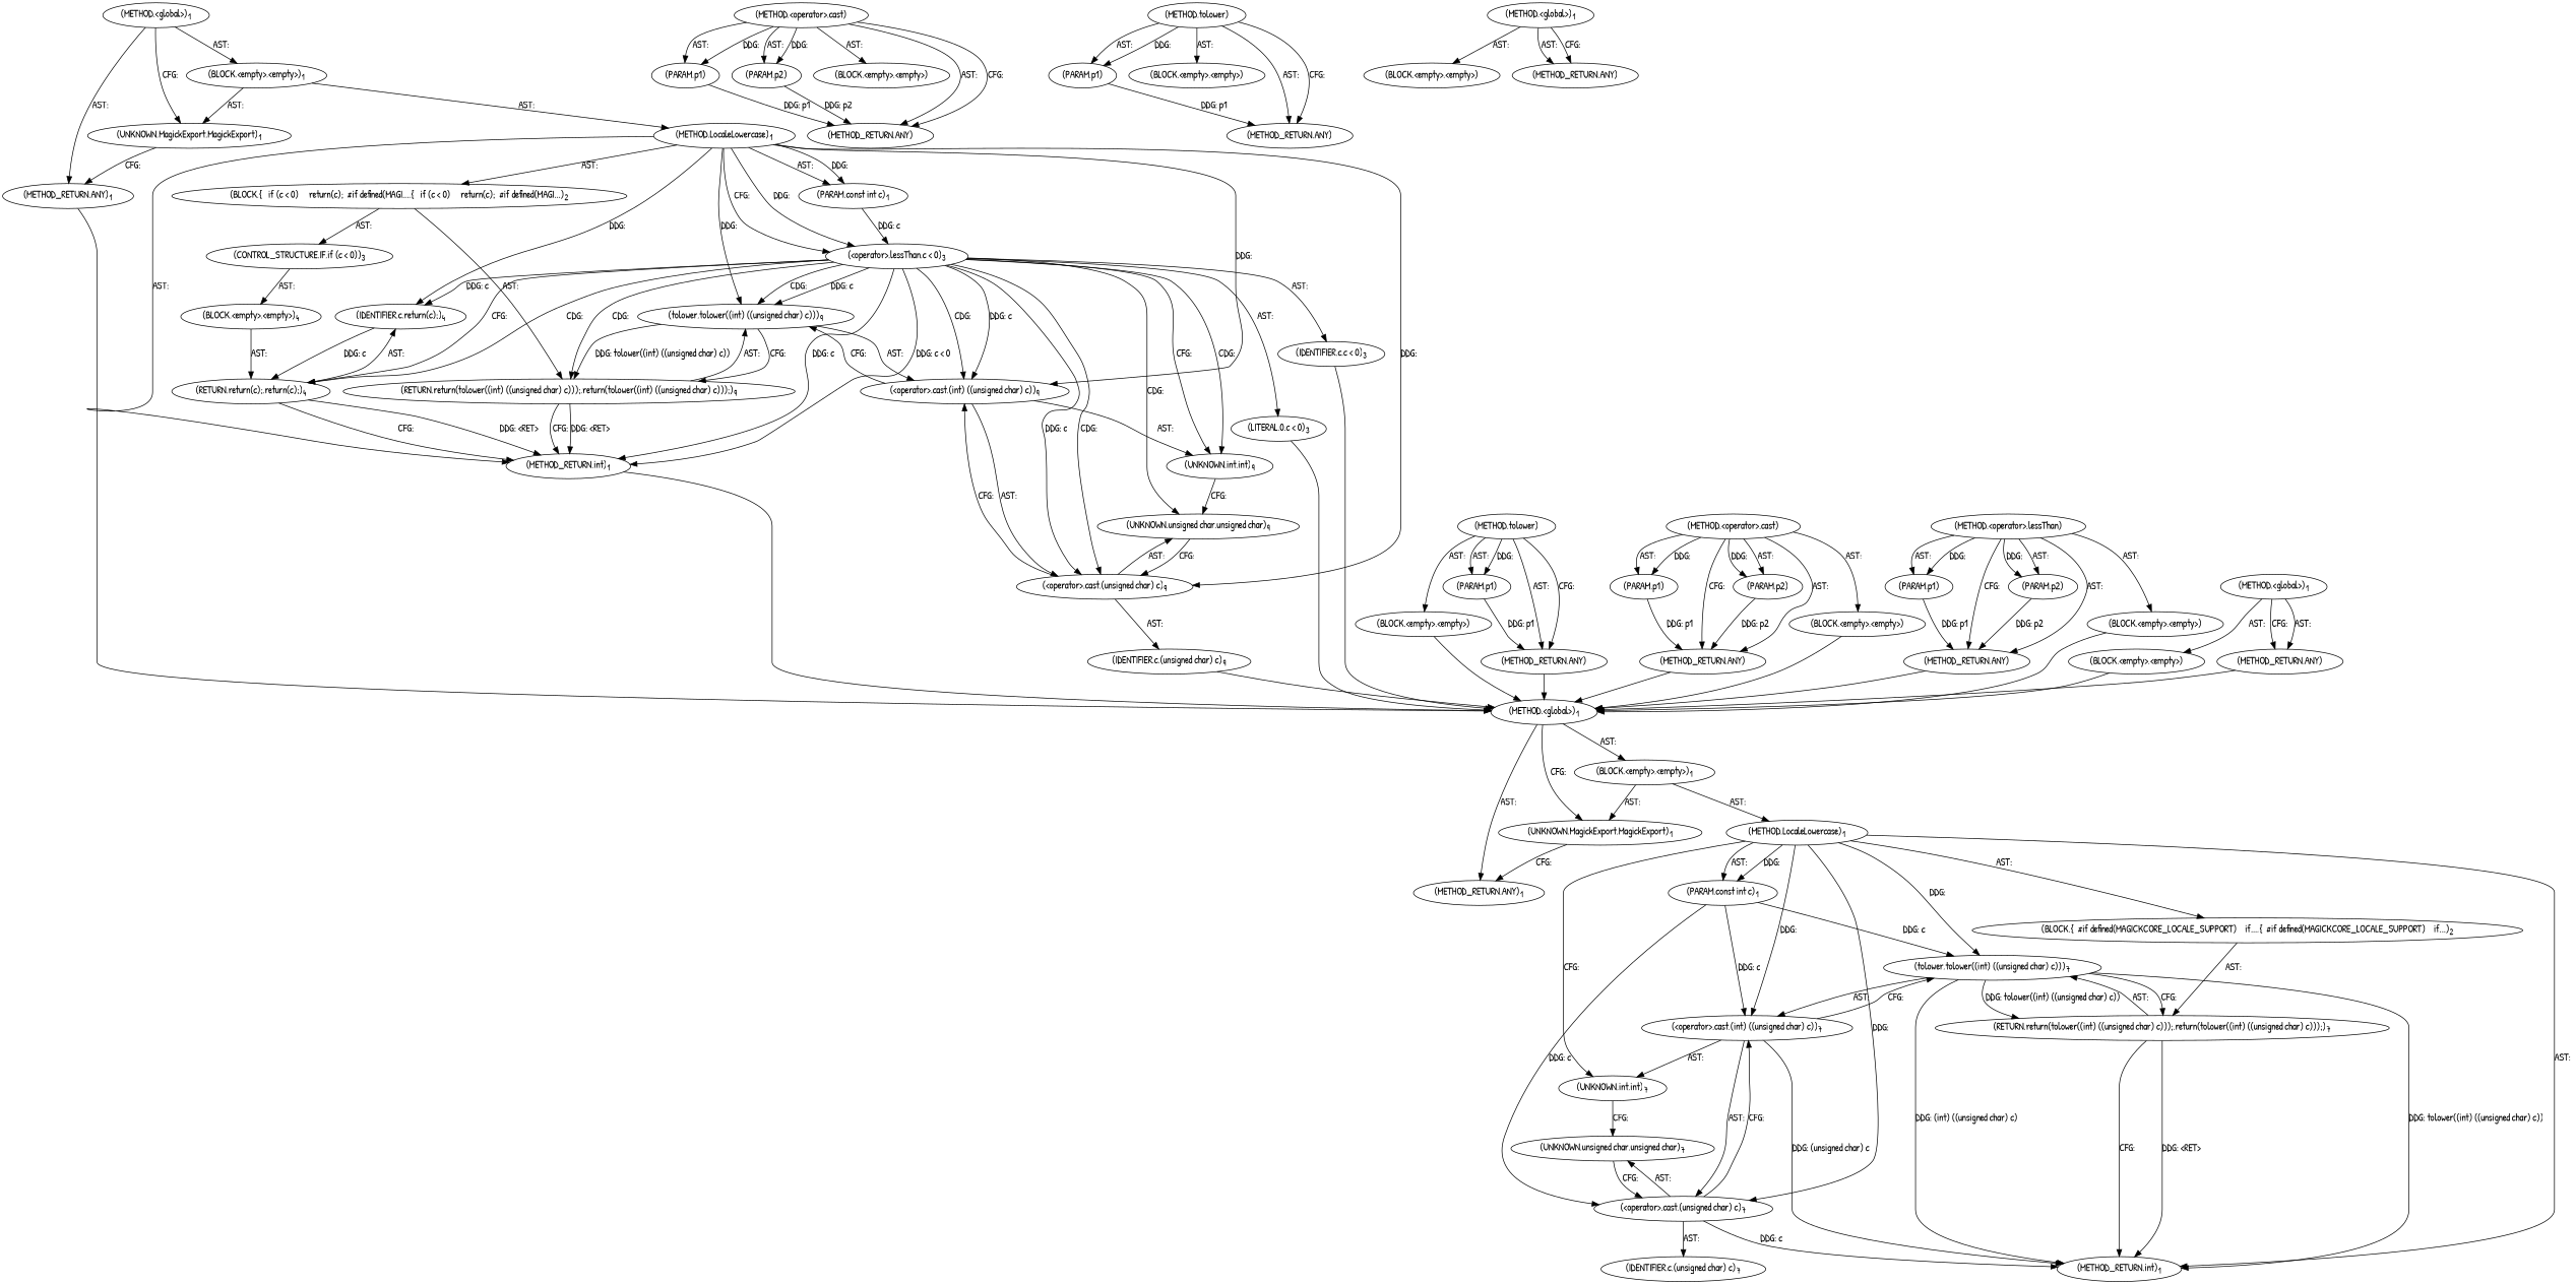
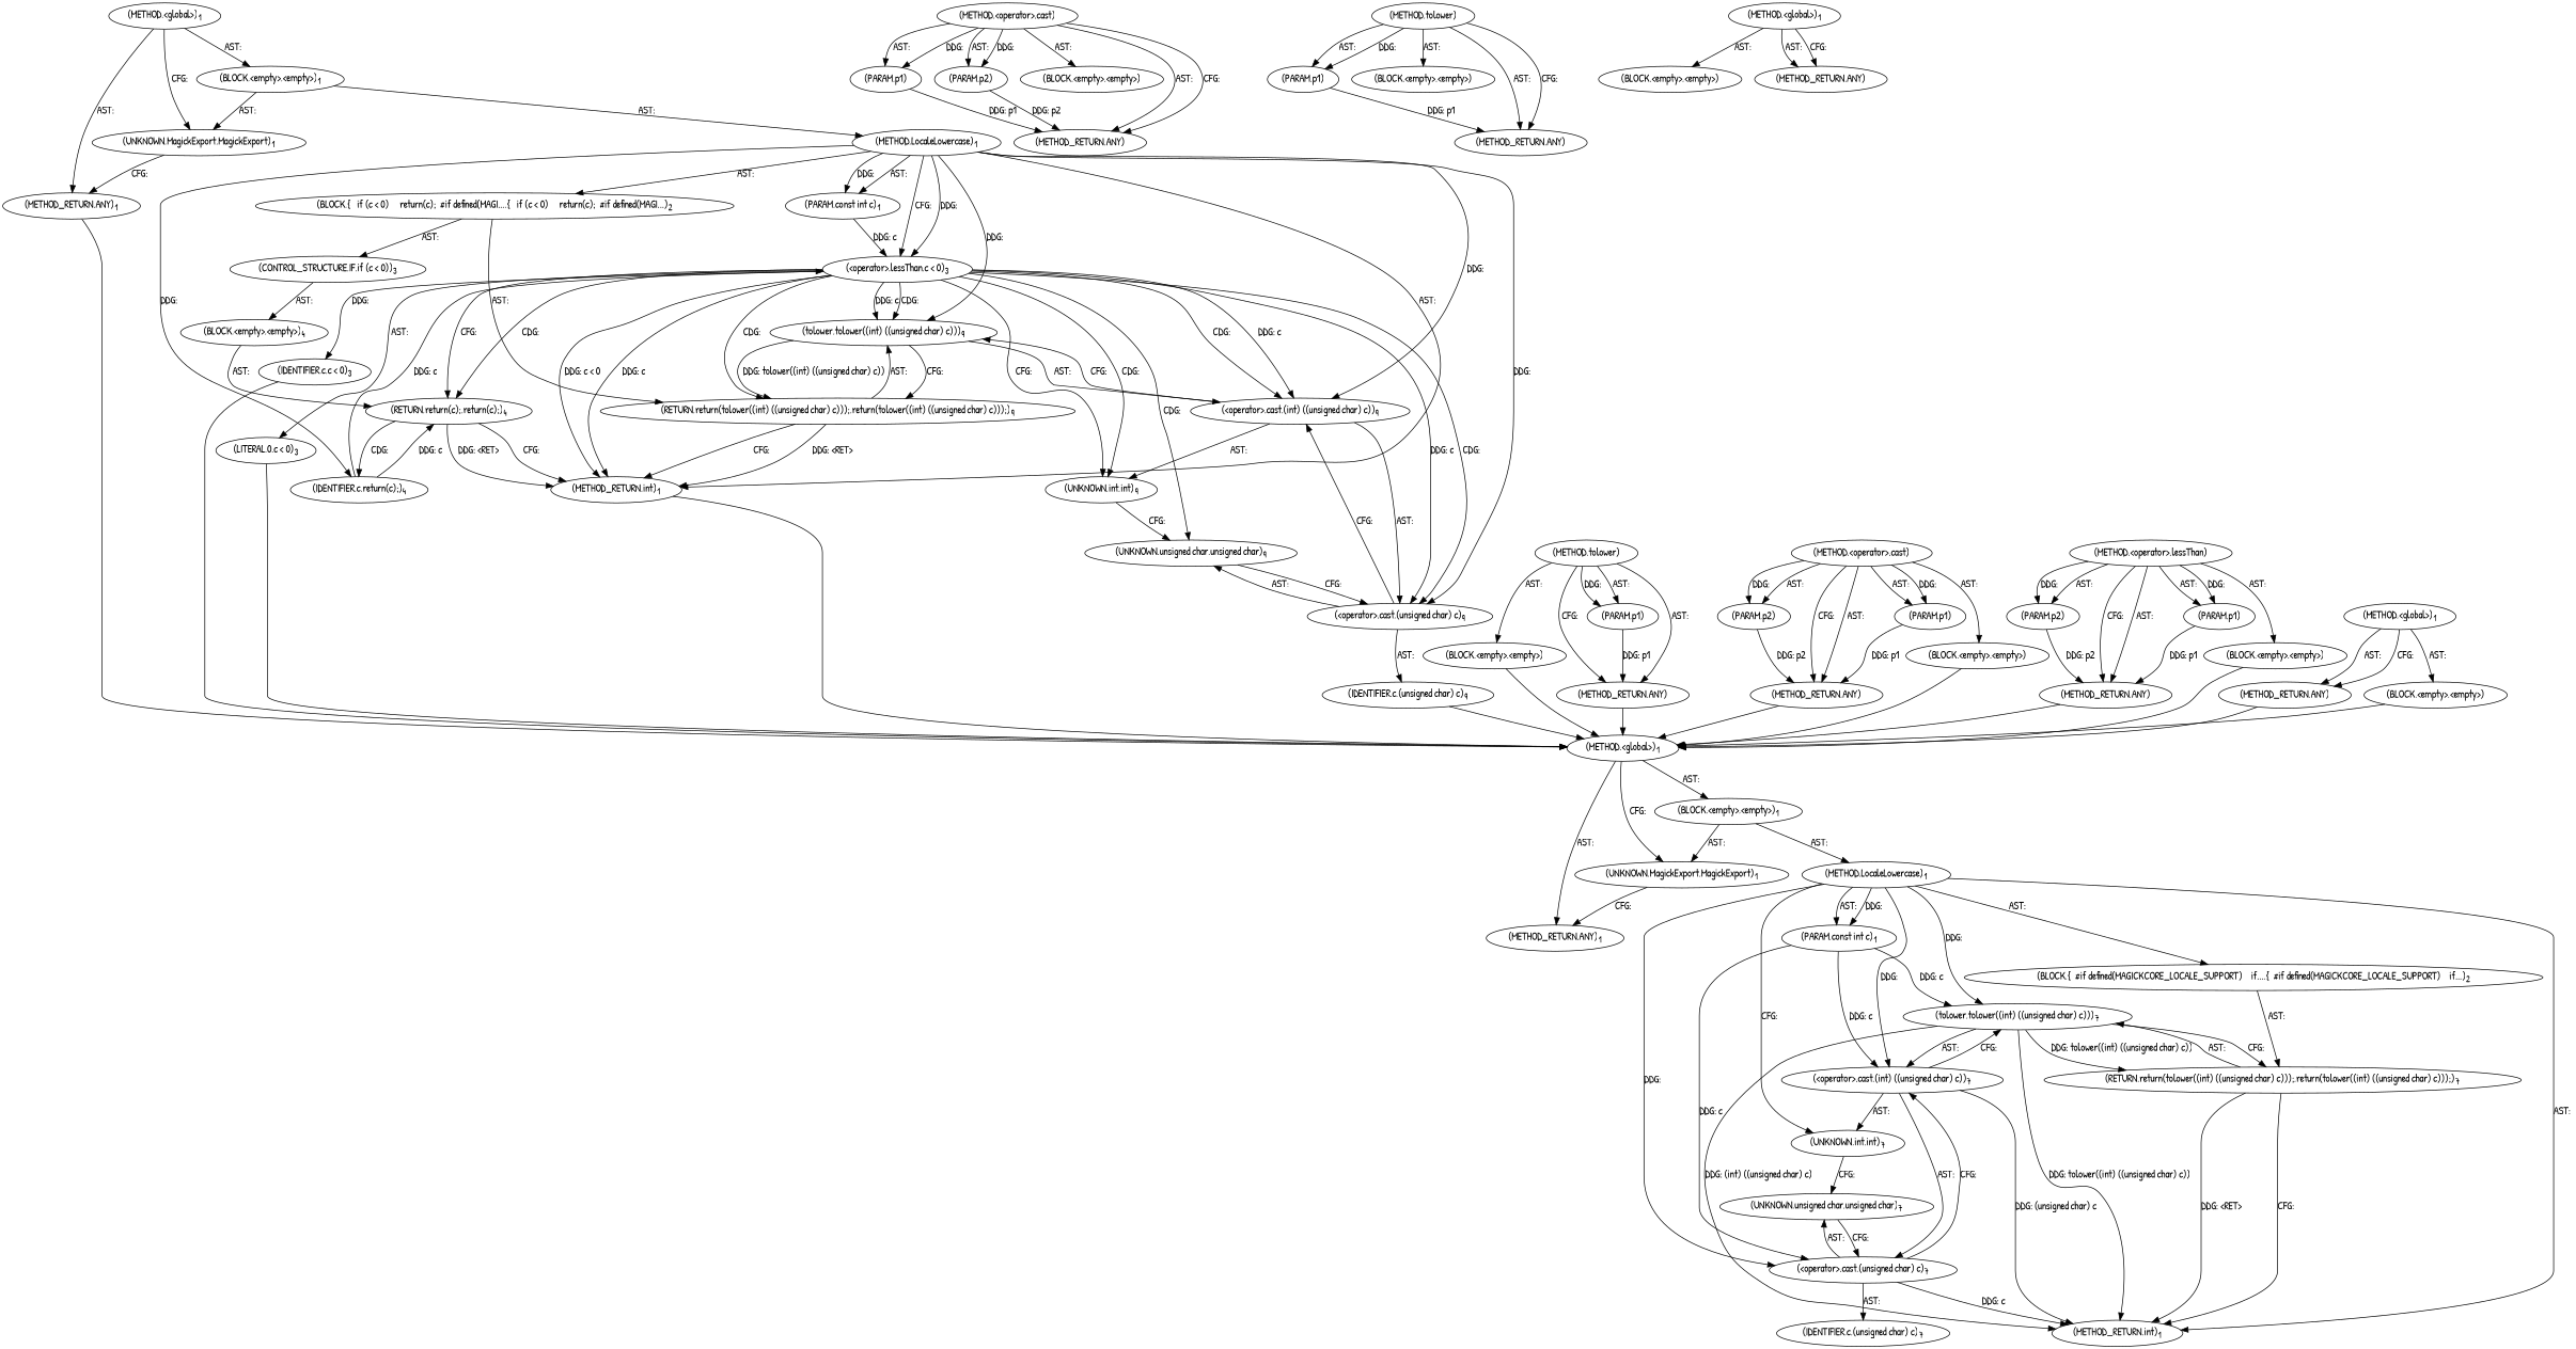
  digraph {
    fontname="Patrick Hand"
    node [fontname="Patrick Hand"]
    edge [fontname="Patrick Hand"]
    n1 [label=<(METHOD,&lt;global&gt;)<SUB>1</SUB>>]
    n2 [label=<(BLOCK,&lt;empty&gt;,&lt;empty&gt;)<SUB>1</SUB>>]
    n3 [label=<(UNKNOWN,MagickExport,MagickExport)<SUB>1</SUB>>]
    n4 [label=<(METHOD_RETURN,ANY)<SUB>1</SUB>>]
    n5 [label=<(METHOD,LocaleLowercase)<SUB>1</SUB>>]
    n6 [label=<(PARAM,const int c)<SUB>1</SUB>>]
    n7 [label=<(BLOCK,{  #if defined(MAGICKCORE_LOCALE_SUPPORT)    if...,{  #if defined(MAGICKCORE_LOCALE_SUPPORT)    if...)<SUB>2</SUB>>]
    n8 [label=<(tolower,tolower((int) ((unsigned char) c)))<SUB>7</SUB>>]
    n9 [label=<(&lt;operator&gt;.cast,(int) ((unsigned char) c))<SUB>7</SUB>>]
    n10 [label=<(UNKNOWN,int,int)<SUB>7</SUB>>]
    n11 [label=<(&lt;operator&gt;.cast,(unsigned char) c)<SUB>7</SUB>>]
    n12 [label=<(METHOD_RETURN,int)<SUB>1</SUB>>]
    n13 [label=<(RETURN,return(tolower((int) ((unsigned char) c)));,return(tolower((int) ((unsigned char) c)));)<SUB>7</SUB>>]
    n14 [label=<(UNKNOWN,unsigned char,unsigned char)<SUB>7</SUB>>]
    n15 [label=<(IDENTIFIER,c,(unsigned char) c)<SUB>7</SUB>>]
    n16 [label=<(METHOD,&lt;operator&gt;.cast)>]
    n17 [label=<(PARAM,p1)>]
    n18 [label=<(PARAM,p2)>]
    n19 [label=<(BLOCK,&lt;empty&gt;,&lt;empty&gt;)>]
    n20 [label=<(METHOD_RETURN,ANY)>]
    n21 [label=<(METHOD,tolower)>]
    n22 [label=<(PARAM,p1)>]
    n23 [label=<(BLOCK,&lt;empty&gt;,&lt;empty&gt;)>]
    n24 [label=<(METHOD_RETURN,ANY)>]
    n25 [label=<(METHOD,&lt;global&gt;)<SUB>1</SUB>>]
    n26 [label=<(BLOCK,&lt;empty&gt;,&lt;empty&gt;)>]
    n27 [label=<(METHOD_RETURN,ANY)>]
    n28 [label=<(METHOD,&lt;global&gt;)<SUB>1</SUB>>]
    n29 [label=<(BLOCK,&lt;empty&gt;,&lt;empty&gt;)<SUB>1</SUB>>]
    n30 [label=<(UNKNOWN,MagickExport,MagickExport)<SUB>1</SUB>>]
    n31 [label=<(METHOD_RETURN,ANY)<SUB>1</SUB>>]
    n32 [label=<(METHOD,LocaleLowercase)<SUB>1</SUB>>]
    n33 [label=<(PARAM,const int c)<SUB>1</SUB>>]
    n34 [label=<(BLOCK,{   if (c &lt; 0)     return(c);  #if defined(MAGI...,{   if (c &lt; 0)     return(c);  #if defined(MAGI...)<SUB>2</SUB>>]
    n35 [label=<(&lt;operator&gt;.lessThan,c &lt; 0)<SUB>3</SUB>>]
    n36 [label=<(IDENTIFIER,c,return(c);)<SUB>4</SUB>>]
    n37 [label=<(tolower,tolower((int) ((unsigned char) c)))<SUB>9</SUB>>]
    n38 [label=<(&lt;operator&gt;.cast,(int) ((unsigned char) c))<SUB>9</SUB>>]
    n39 [label=<(&lt;operator&gt;.cast,(unsigned char) c)<SUB>9</SUB>>]
    n40 [label=<(METHOD_RETURN,int)<SUB>1</SUB>>]
    n41 [label=<(CONTROL_STRUCTURE,IF,if (c &lt; 0))<SUB>3</SUB>>]
    n42 [label=<(RETURN,return(tolower((int) ((unsigned char) c)));,return(tolower((int) ((unsigned char) c)));)<SUB>9</SUB>>]
    n43 [label=<(IDENTIFIER,c,c &lt; 0)<SUB>3</SUB>>]
    n44 [label=<(LITERAL,0,c &lt; 0)<SUB>3</SUB>>]
    n45 [label=<(RETURN,return(c);,return(c);)<SUB>4</SUB>>]
    n46 [label=<(UNKNOWN,int,int)<SUB>9</SUB>>]
    n47 [label=<(UNKNOWN,unsigned char,unsigned char)<SUB>9</SUB>>]
    n48 [label=<(IDENTIFIER,c,(unsigned char) c)<SUB>9</SUB>>]
    n49 [label=<(BLOCK,&lt;empty&gt;,&lt;empty&gt;)<SUB>4</SUB>>]
    n50 [label=<(METHOD,tolower)>]
    n51 [label=<(PARAM,p1)>]
    n52 [label=<(BLOCK,&lt;empty&gt;,&lt;empty&gt;)>]
    n53 [label=<(METHOD_RETURN,ANY)>]
    n54 [label=<(METHOD,&lt;operator&gt;.cast)>]
    n55 [label=<(PARAM,p1)>]
    n56 [label=<(PARAM,p2)>]
    n57 [label=<(BLOCK,&lt;empty&gt;,&lt;empty&gt;)>]
    n58 [label=<(METHOD_RETURN,ANY)>]
    n59 [label=<(METHOD,&lt;operator&gt;.lessThan)>]
    n60 [label=<(PARAM,p1)>]
    n61 [label=<(PARAM,p2)>]
    n62 [label=<(BLOCK,&lt;empty&gt;,&lt;empty&gt;)>]
    n63 [label=<(METHOD_RETURN,ANY)>]
    n64 [label=<(METHOD,&lt;global&gt;)<SUB>1</SUB>>]
    n65 [label=<(BLOCK,&lt;empty&gt;,&lt;empty&gt;)>]
    n66 [label=<(METHOD_RETURN,ANY)>]
    n1 -> n2 [label="AST: "]
    n1 -> n3 [label="CFG: "]
    n1 -> n4 [label="AST: "]
    n2 -> n3 [label="AST: "]
    n2 -> n5 [label="AST: "]
    n3 -> n4 [label="CFG: "]
    n5 -> n6 [label="AST: "]
    n5 -> n6 [label="DDG: "]
    n5 -> n7 [label="AST: "]
    n5 -> n8 [label="DDG: "]
    n5 -> n9 [label="DDG: "]
    n5 -> n10 [label="CFG: "]
    n5 -> n11 [label="DDG: "]
    n5 -> n12 [label="AST: "]
    n6 -> n8 [label="DDG: c"]
    n6 -> n9 [label="DDG: c"]
    n6 -> n11 [label="DDG: c"]
    n7 -> n13 [label="AST: "]
    n8 -> n9 [label="AST: "]
    n8 -> n12 [label="DDG: (int) ((unsigned char) c)"]
    n8 -> n12 [label="DDG: tolower((int) ((unsigned char) c))"]
    n8 -> n13 [label="CFG: "]
    n8 -> n13 [label="DDG: tolower((int) ((unsigned char) c))"]
    n9 -> n8 [label="CFG: "]
    n9 -> n10 [label="AST: "]
    n9 -> n11 [label="AST: "]
    n9 -> n12 [label="DDG: (unsigned char) c"]
    n10 -> n14 [label="CFG: "]
    n11 -> n9 [label="CFG: "]
    n11 -> n12 [label="DDG: c"]
    n11 -> n14 [label="AST: "]
    n11 -> n15 [label="AST: "]
    n13 -> n8 [label="AST: "]
    n13 -> n12 [label="CFG: "]
    n13 -> n12 [label="DDG: &lt;RET&gt;"]
    n14 -> n11 [label="CFG: "]
    n16 -> n17 [label="AST: "]
    n16 -> n17 [label="DDG: "]
    n16 -> n18 [label="AST: "]
    n16 -> n18 [label="DDG: "]
    n16 -> n19 [label="AST: "]
    n16 -> n20 [label="AST: "]
    n16 -> n20 [label="CFG: "]
    n17 -> n20 [label="DDG: p1"]
    n18 -> n20 [label="DDG: p2"]
    n21 -> n22 [label="AST: "]
    n21 -> n22 [label="DDG: "]
    n21 -> n23 [label="AST: "]
    n21 -> n24 [label="AST: "]
    n21 -> n24 [label="CFG: "]
    n22 -> n24 [label="DDG: p1"]
    n25 -> n26 [label="AST: "]
    n25 -> n27 [label="AST: "]
    n25 -> n27 [label="CFG: "]
    n28 -> n29 [label="AST: "]
    n28 -> n30 [label="CFG: "]
    n28 -> n31 [label="AST: "]
    n29 -> n30 [label="AST: "]
    n29 -> n32 [label="AST: "]
    n30 -> n31 [label="CFG: "]
    n31 -> n1
    n32 -> n33 [label="AST: "]
    n32 -> n33 [label="DDG: "]
    n32 -> n34 [label="AST: "]
    n32 -> n35 [label="CFG: "]
    n32 -> n35 [label="DDG: "]
    n32 -> n36 [label="DDG: "]
    n32 -> n37 [label="DDG: "]
    n32 -> n38 [label="DDG: "]
    n32 -> n39 [label="DDG: "]
    n32 -> n40 [label="AST: "]
    n33 -> n35 [label="DDG: c"]
    n34 -> n41 [label="AST: "]
    n34 -> n42 [label="AST: "]
-   n35 -> n36 [label="DDG: c"]
+   n36 -> n35 [label="DDG: c"]
    n35 -> n37 [label="DDG: c"]
    n35 -> n37 [label="CDG: "]
    n35 -> n38 [label="DDG: c"]
    n35 -> n38 [label="CDG: "]
    n35 -> n39 [label="DDG: c"]
    n35 -> n39 [label="CDG: "]
    n35 -> n40 [label="DDG: c"]
    n35 -> n40 [label="DDG: c &lt; 0"]
    n35 -> n42 [label="CDG: "]
-   n35 -> n43 [label="AST: "]
+   n35 -> n43 [label="DDG: "]
    n35 -> n44 [label="AST: "]
    n35 -> n45 [label="CFG: "]
    n35 -> n45 [label="CDG: "]
    n35 -> n46 [label="CFG: "]
    n35 -> n46 [label="CDG: "]
    n35 -> n47 [label="CDG: "]
    n36 -> n45 [label="DDG: c"]
    n37 -> n38 [label="AST: "]
    n37 -> n42 [label="CFG: "]
    n37 -> n42 [label="DDG: tolower((int) ((unsigned char) c))"]
    n38 -> n37 [label="CFG: "]
    n38 -> n39 [label="AST: "]
    n38 -> n46 [label="AST: "]
    n39 -> n38 [label="CFG: "]
    n39 -> n47 [label="AST: "]
    n39 -> n48 [label="AST: "]
    n40 -> n1
    n41 -> n49 [label="AST: "]
    n42 -> n37 [label="AST: "]
    n42 -> n40 [label="CFG: "]
    n42 -> n40 [label="DDG: &lt;RET&gt;"]
    n43 -> n1
    n44 -> n1
-   n45 -> n36 [label="AST: "]
+   n45 -> n36 [label="CDG: "]
    n45 -> n40 [label="CFG: "]
    n45 -> n40 [label="DDG: &lt;RET&gt;"]
    n46 -> n47 [label="CFG: "]
    n47 -> n39 [label="CFG: "]
    n48 -> n1
    n49 -> n45 [label="AST: "]
    n50 -> n51 [label="AST: "]
    n50 -> n51 [label="DDG: "]
    n50 -> n52 [label="AST: "]
    n50 -> n53 [label="AST: "]
    n50 -> n53 [label="CFG: "]
    n51 -> n53 [label="DDG: p1"]
    n52 -> n1
    n53 -> n1
    n54 -> n55 [label="AST: "]
    n54 -> n55 [label="DDG: "]
    n54 -> n56 [label="AST: "]
    n54 -> n56 [label="DDG: "]
    n54 -> n57 [label="AST: "]
    n54 -> n58 [label="AST: "]
    n54 -> n58 [label="CFG: "]
    n55 -> n58 [label="DDG: p1"]
    n56 -> n58 [label="DDG: p2"]
    n57 -> n1
    n58 -> n1
    n59 -> n60 [label="AST: "]
    n59 -> n60 [label="DDG: "]
    n59 -> n61 [label="AST: "]
    n59 -> n61 [label="DDG: "]
    n59 -> n62 [label="AST: "]
    n59 -> n63 [label="AST: "]
    n59 -> n63 [label="CFG: "]
    n60 -> n63 [label="DDG: p1"]
    n61 -> n63 [label="DDG: p2"]
    n62 -> n1
    n63 -> n1
    n64 -> n65 [label="AST: "]
    n64 -> n66 [label="AST: "]
    n64 -> n66 [label="CFG: "]
    n65 -> n1
    n66 -> n1
  }
